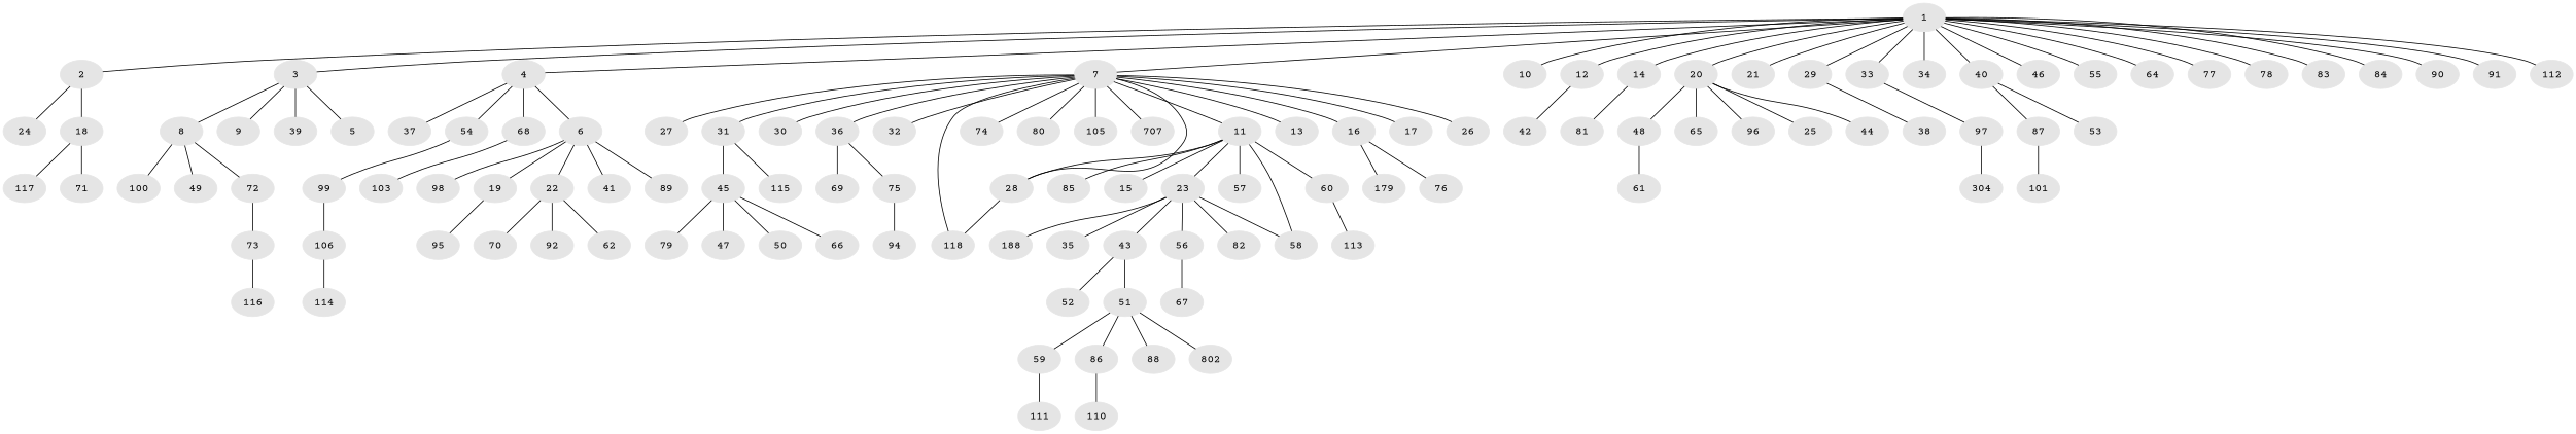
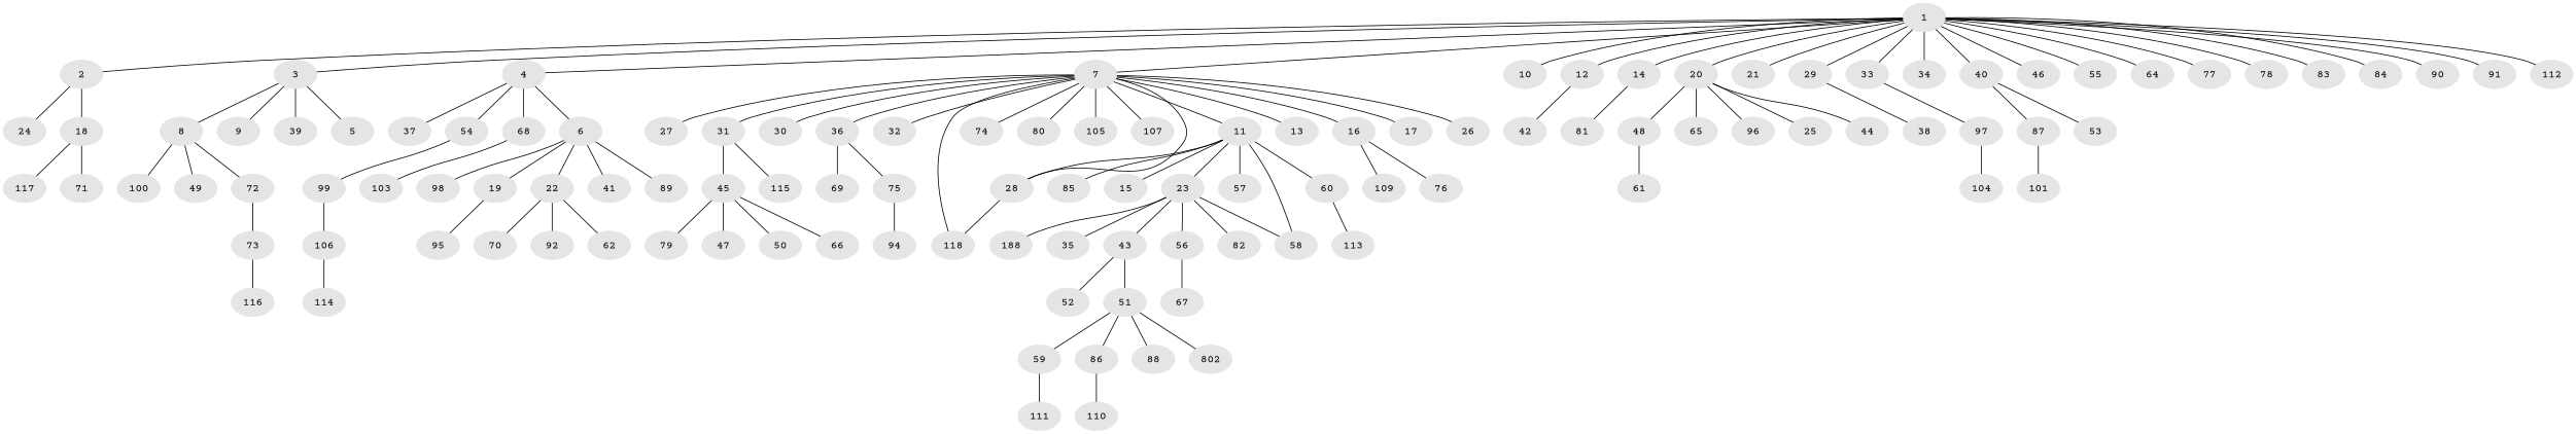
  graph {
    fontname="Courier Prime"
    node [color=gray90 fontname="Courier Prime" style=filled]
    edge [fontname="Courier Prime"]
    1
    2
    3
    4
    7
    10
    12
    14
    20
    21
    29
    33
    34
    40
    46
    55
    64
    77
    78
    83
    84
    90
    91
    112
    18
    24
    5
    8
    9
    39
    6
    37
    54
    68
    11
    13
    16
    17
    26
    27
    28
    30
    31
    32
    36
    74
    80
    105
-   107 [label=707]
+   107
    118
    42
    81
    25
    44
    48
    65
    96
    38
    97
    53
    87
    71
    117
    49
    72
    100
    19
    22
    41
    89
    98
    99
    103
    95
    62
    70
    92
    15
    23
    57
    58
    60
    85
    76
-   109 [label=179]
+   109
    45
    115
    69
    75
    73
    35
    43
    56
    82
    n95 [label=188]
    113
    61
    51
    52
    67
    47
    50
    66
    79
-   104 [label=304]
+   104
    94
    101
    59
    86
    88
    n111 [label=802]
    111
    110
    106
    116
    114
    1 -- 2
    1 -- 3
    1 -- 4
    1 -- 7
    1 -- 10
    1 -- 12
    1 -- 14
    1 -- 20
    1 -- 21
    1 -- 29
    1 -- 33
    1 -- 34
    1 -- 40
    1 -- 46
    1 -- 55
    1 -- 64
    1 -- 77
    1 -- 78
    1 -- 83
    1 -- 84
    1 -- 90
    1 -- 91
    1 -- 112
    2 -- 18
    2 -- 24
    3 -- 5
    3 -- 8
    3 -- 9
    3 -- 39
    4 -- 6
    4 -- 37
    4 -- 54
    4 -- 68
    7 -- 11
    7 -- 13
    7 -- 16
    7 -- 17
    7 -- 26
    7 -- 27
    7 -- 28
    7 -- 30
    7 -- 31
    7 -- 32
    7 -- 36
    7 -- 74
    7 -- 80
    7 -- 105
    7 -- 107
    7 -- 118
    12 -- 42
    14 -- 81
    20 -- 25
    20 -- 44
    20 -- 48
    20 -- 65
    20 -- 96
    29 -- 38
    33 -- 97
    40 -- 53
    40 -- 87
    18 -- 71
    18 -- 117
    8 -- 49
    8 -- 72
    8 -- 100
    6 -- 19
    6 -- 22
    6 -- 41
    6 -- 89
    6 -- 98
    54 -- 99
    68 -- 103
    11 -- 28
    11 -- 15
    11 -- 23
    11 -- 57
    11 -- 58
    11 -- 60
    11 -- 85
    16 -- 76
    16 -- 109
    28 -- 118
    31 -- 45
    31 -- 115
    36 -- 69
    36 -- 75
    48 -- 61
    97 -- 104
    87 -- 101
    72 -- 73
    19 -- 95
    22 -- 62
    22 -- 70
    22 -- 92
    99 -- 106
    23 -- 58
    23 -- 35
    23 -- 43
    23 -- 56
    23 -- 82
    23 -- n95
    60 -- 113
    45 -- 47
    45 -- 50
    45 -- 66
    45 -- 79
    75 -- 94
    73 -- 116
    43 -- 51
    43 -- 52
    56 -- 67
    51 -- 59
    51 -- 86
    51 -- 88
    51 -- n111
    59 -- 111
    86 -- 110
    106 -- 114
  }
